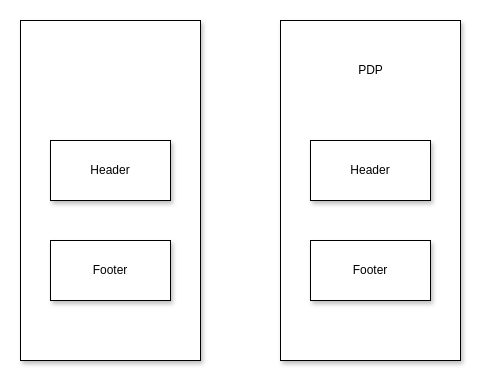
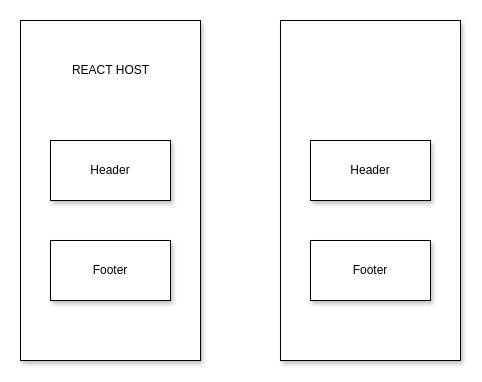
  <mxCell id="0" />
  <mxCell id="1" parent="0" />
  <mxCell id="2" value="" style="whiteSpace=wrap;html=1;shadow=1;" vertex="1" parent="1"><mxGeometry x="20" y="20" width="180" height="340" as="geometry" /></mxCell>
+ <mxCell id="3" value="REACT HOST" style="text;html=1;resizable=0;autosize=1;align=center;verticalAlign=middle;points=[];fillColor=none;strokeColor=none;rounded=0;" vertex="1" parent="1"><mxGeometry x="65" y="60" width="90" height="20" as="geometry" /></mxCell>
  <mxCell id="4" value="Header" style="whiteSpace=wrap;html=1;shadow=1;" vertex="1" parent="1"><mxGeometry x="50" y="140" width="120" height="60" as="geometry" /></mxCell>
  <mxCell id="5" value="Footer" style="whiteSpace=wrap;html=1;shadow=1;" vertex="1" parent="1"><mxGeometry x="50" y="240" width="120" height="60" as="geometry" /></mxCell>
  <mxCell id="6" value="" style="whiteSpace=wrap;html=1;shadow=1;" vertex="1" parent="1"><mxGeometry x="280" y="20" width="180" height="340" as="geometry" /></mxCell>
- <mxCell id="7" value="PDP" style="text;html=1;resizable=0;autosize=1;align=center;verticalAlign=middle;points=[];fillColor=none;strokeColor=none;rounded=0;" vertex="1" parent="1"><mxGeometry x="350" y="60" width="40" height="20" as="geometry" /></mxCell>
  <mxCell id="8" value="Header" style="whiteSpace=wrap;html=1;shadow=1;" vertex="1" parent="1"><mxGeometry x="310" y="140" width="120" height="60" as="geometry" /></mxCell>
  <mxCell id="9" value="Footer" style="whiteSpace=wrap;html=1;shadow=1;" vertex="1" parent="1"><mxGeometry x="310" y="240" width="120" height="60" as="geometry" /></mxCell>
